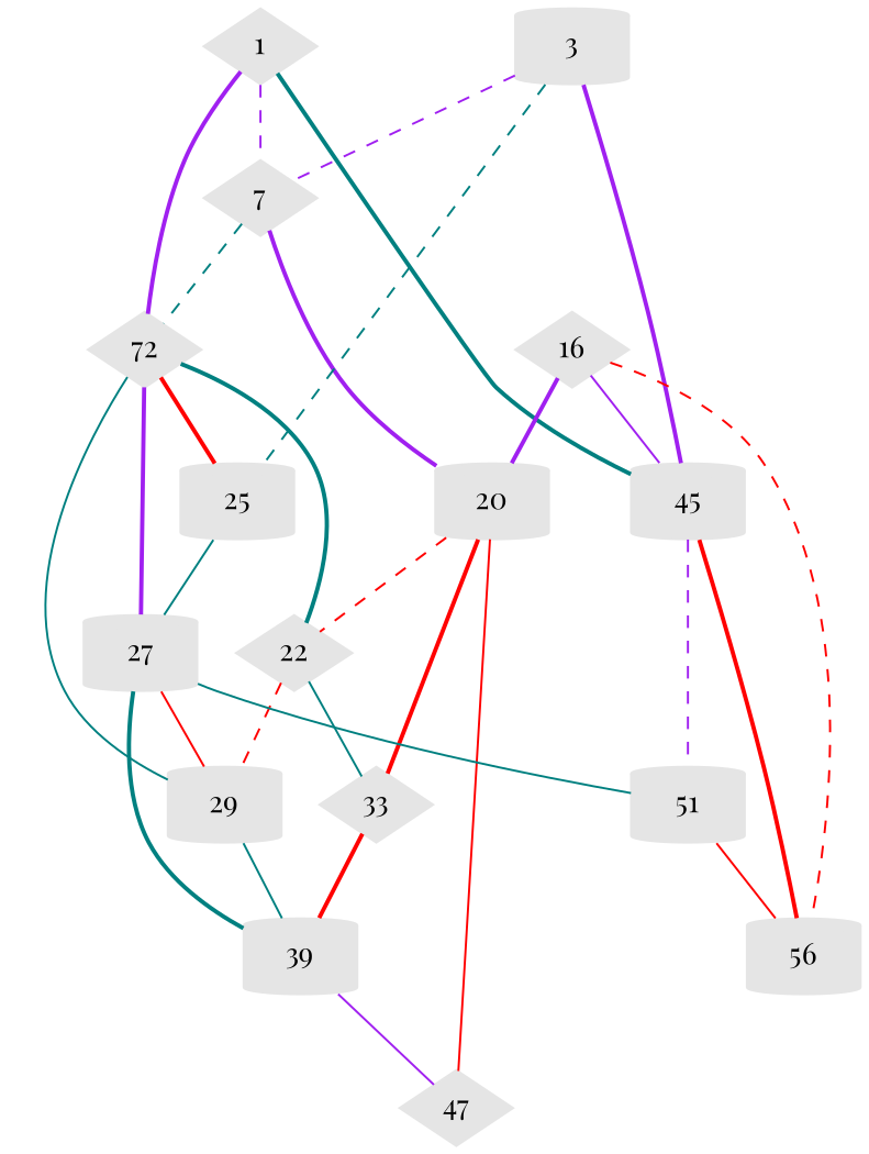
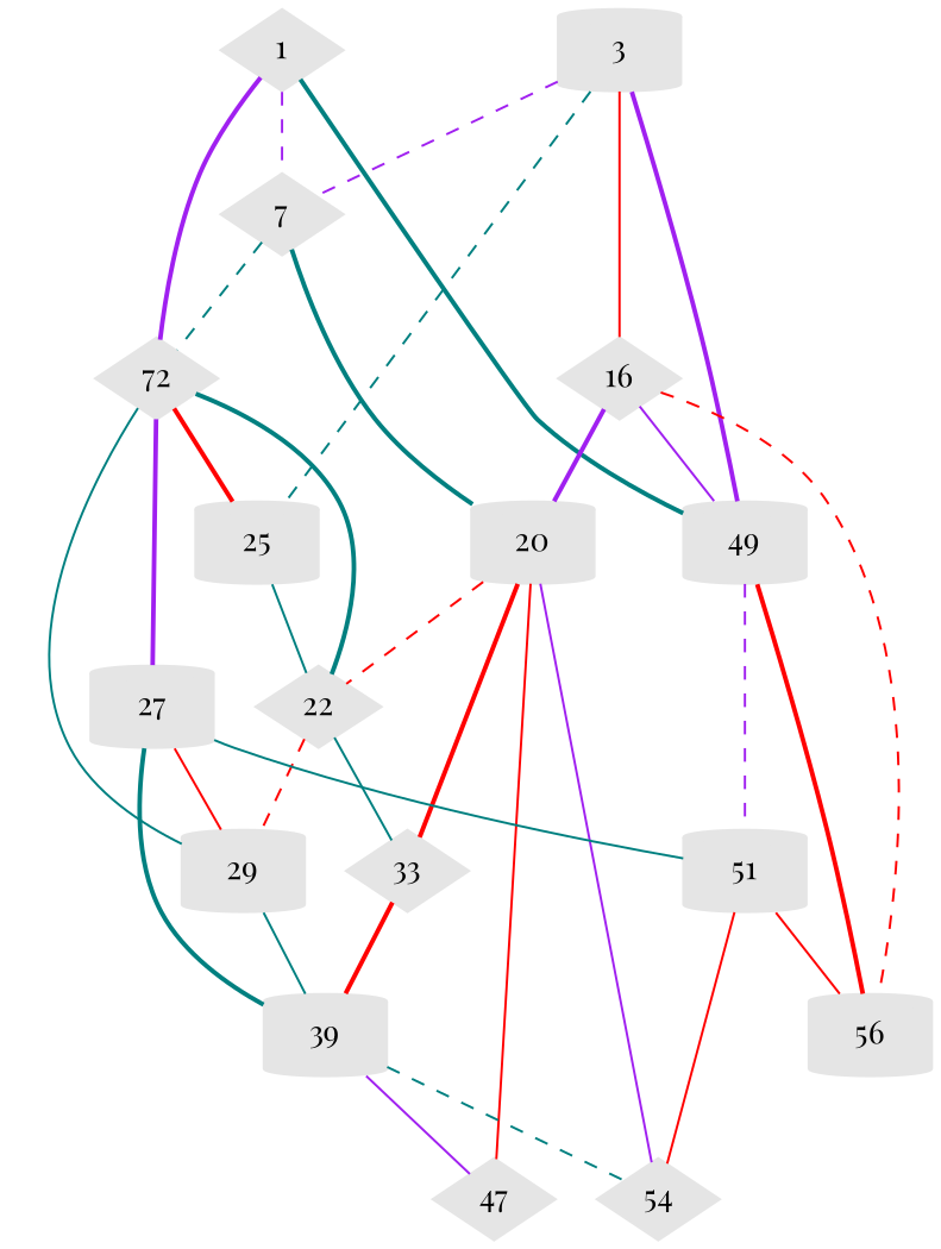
  graph {
    fontname="Playfair Display"
    node [color=gray90 fontname="Playfair Display" shape=cylinder style=filled]
    edge [color=teal fontname="Playfair Display" style=solid]
    1 [shape=diamond super="+2+5"]
    7 [shape=diamond super="+8+14"]
    n3 [label=72 shape=diamond super="+13+17"]
-   49 [super="+50" label=45]
+   49 [super="+50"]
    3 [super="+15+4"]
    16 [shape=diamond super="+37"]
    25 [super="+26"]
    20 [super="+21"]
    22 [shape=diamond super="+23+31"]
    27 [super="+28+42"]
    29 [super="+32+30"]
    56
    51 [super="+52"]
    33 [shape=diamond super="+34"]
    47 [shape=diamond]
+   54 [shape=diamond]
    39 [super="+40+41"]
    1 -- 7 [color=purple style=dashed weight=3]
    1 -- n3 [color=purple style=bold weight=2]
    1 -- 49 [style=bold]
    7 -- n3 [style=dashed]
-   7 -- 20 [color=purple style=bold]
+   7 -- 20 [style=bold]
    n3 -- 25 [color=red style=bold]
    n3 -- 22 [style=bold]
    n3 -- 27 [color=purple style=bold]
    n3 -- 29
    49 -- 56 [color=red style=bold]
    49 -- 51 [color=purple style=dashed]
    3 -- 7 [color=purple style=dashed]
    3 -- 49 [color=purple style=bold weight=2]
+   3 -- 16 [color=red weight=2]
    3 -- 25 [style=dashed]
    16 -- 49 [color=purple]
    16 -- 20 [color=purple style=bold weight=2]
    16 -- 56 [color=red style=dashed]
-   25 -- 27 [weight=2]
+   25 -- 22 [weight=2]
    20 -- 22 [color=red style=dashed]
    20 -- 33 [color=red style=bold]
    20 -- 47 [color=red weight=2]
+   20 -- 54 [color=purple]
    22 -- 29 [color=red style=dashed]
    22 -- 33 [weight=2]
    27 -- 29 [color=red]
    27 -- 51 [weight=2]
    27 -- 39 [style=bold]
    29 -- 39 [weight=2]
    51 -- 56 [color=red]
+   51 -- 54 [color=red]
    33 -- 39 [color=red style=bold]
    39 -- 47 [color=purple]
+   39 -- 54 [style=dashed]
  }
